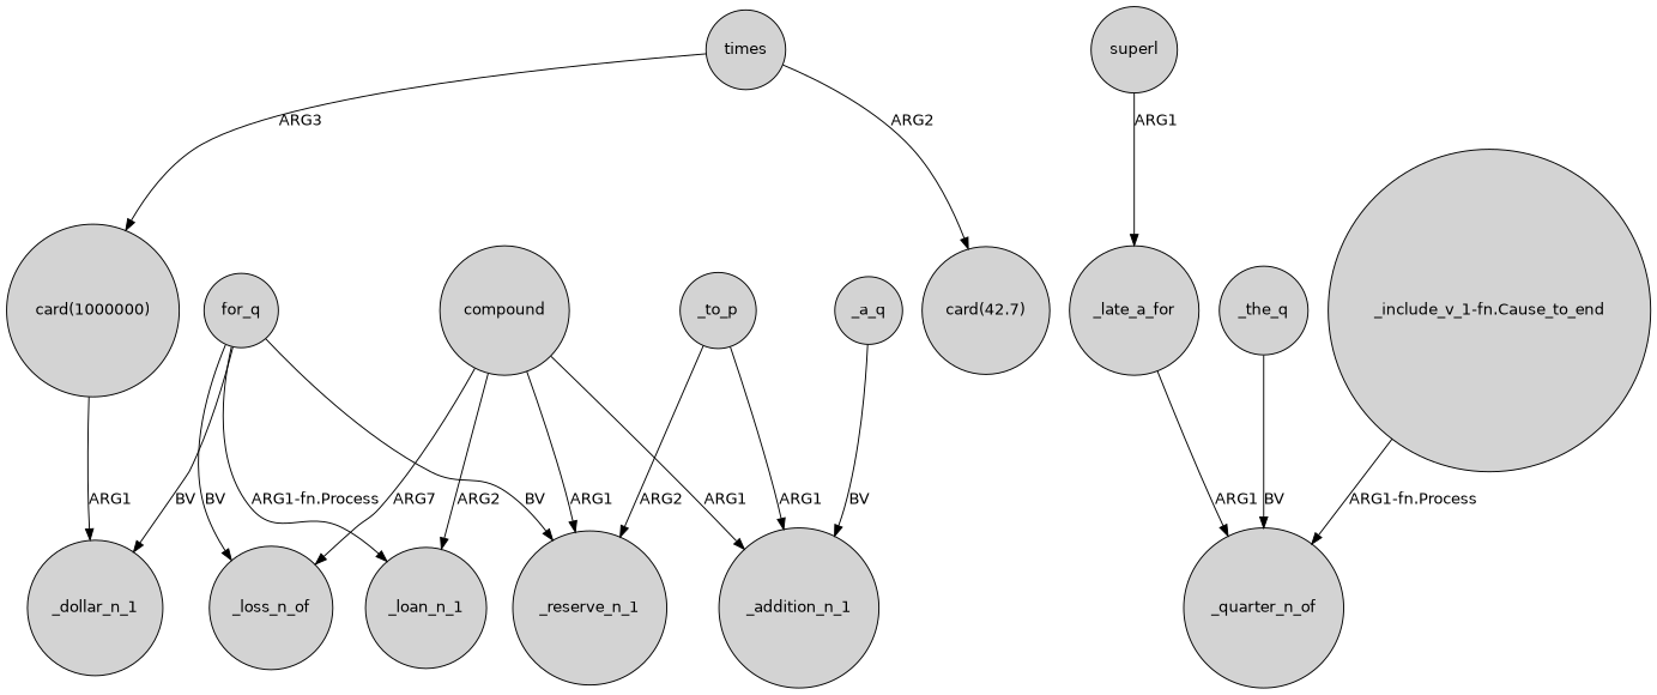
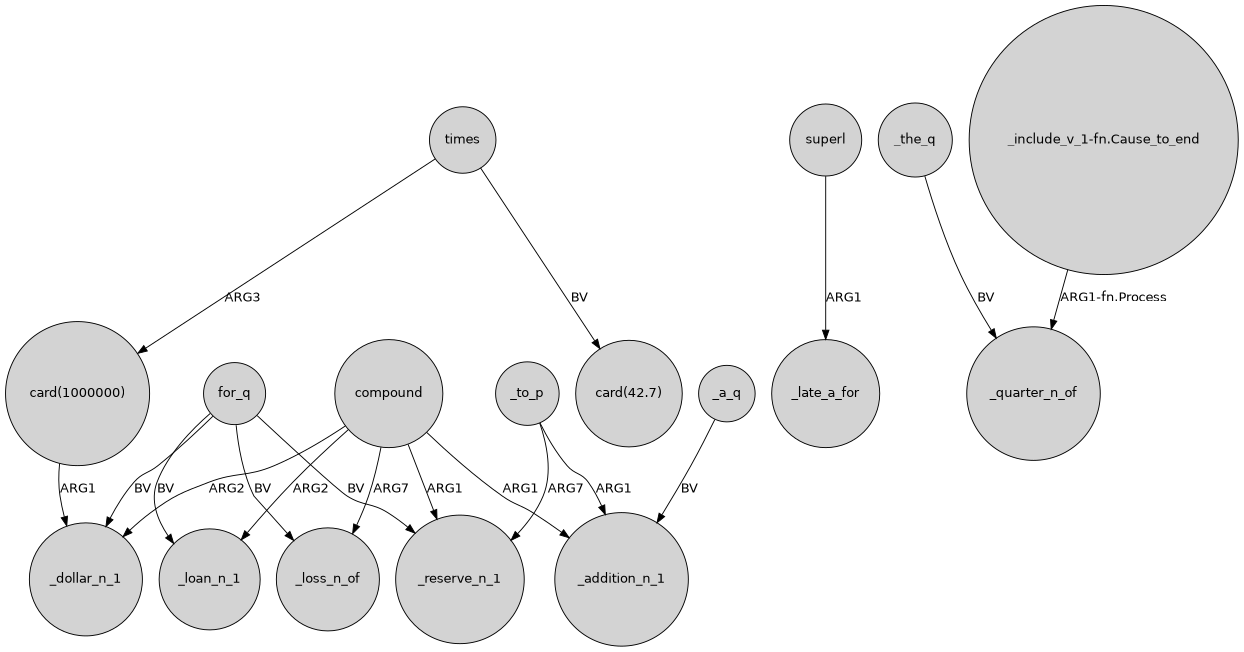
  digraph {
    fontname="DejaVu Sans"
    node [fontname="DejaVu Sans" shape=circle style=filled]
    edge [fontname="DejaVu Sans"]
    n1 [label=for_q]
    _reserve_n_1
    _loan_n_1
    _dollar_n_1
    _loss_n_of
    _a_q
    _addition_n_1
    superl
    _late_a_for
    _quarter_n_of
    times
    "card(1000000)"
    "card(42.7)"
    compound
    _the_q
    "_include_v_1-fn.Cause_to_end"
    _to_p
    n1 -> _reserve_n_1 [label=BV]
-   n1 -> _loan_n_1 [label="ARG1-fn.Process"]
+   n1 -> _loan_n_1 [label=BV]
    n1 -> _dollar_n_1 [label=BV]
    n1 -> _loss_n_of [label=BV]
    _a_q -> _addition_n_1 [label=BV]
    superl -> _late_a_for [label=ARG1]
-   _late_a_for -> _quarter_n_of [label=ARG1]
    times -> "card(1000000)" [label=ARG3]
-   times -> "card(42.7)" [label=ARG2]
+   times -> "card(42.7)" [label=BV]
    "card(1000000)" -> _dollar_n_1 [label=ARG1]
    compound -> _reserve_n_1 [label=ARG1]
    compound -> _loan_n_1 [label=ARG2]
+   compound -> _dollar_n_1 [label=ARG2]
    compound -> _loss_n_of [label=ARG7]
    compound -> _addition_n_1 [label=ARG1]
    _the_q -> _quarter_n_of [label=BV]
    "_include_v_1-fn.Cause_to_end" -> _quarter_n_of [label="ARG1-fn.Process"]
-   _to_p -> _reserve_n_1 [label=ARG2]
+   _to_p -> _reserve_n_1 [label=ARG7]
    _to_p -> _addition_n_1 [label=ARG1]
  }
